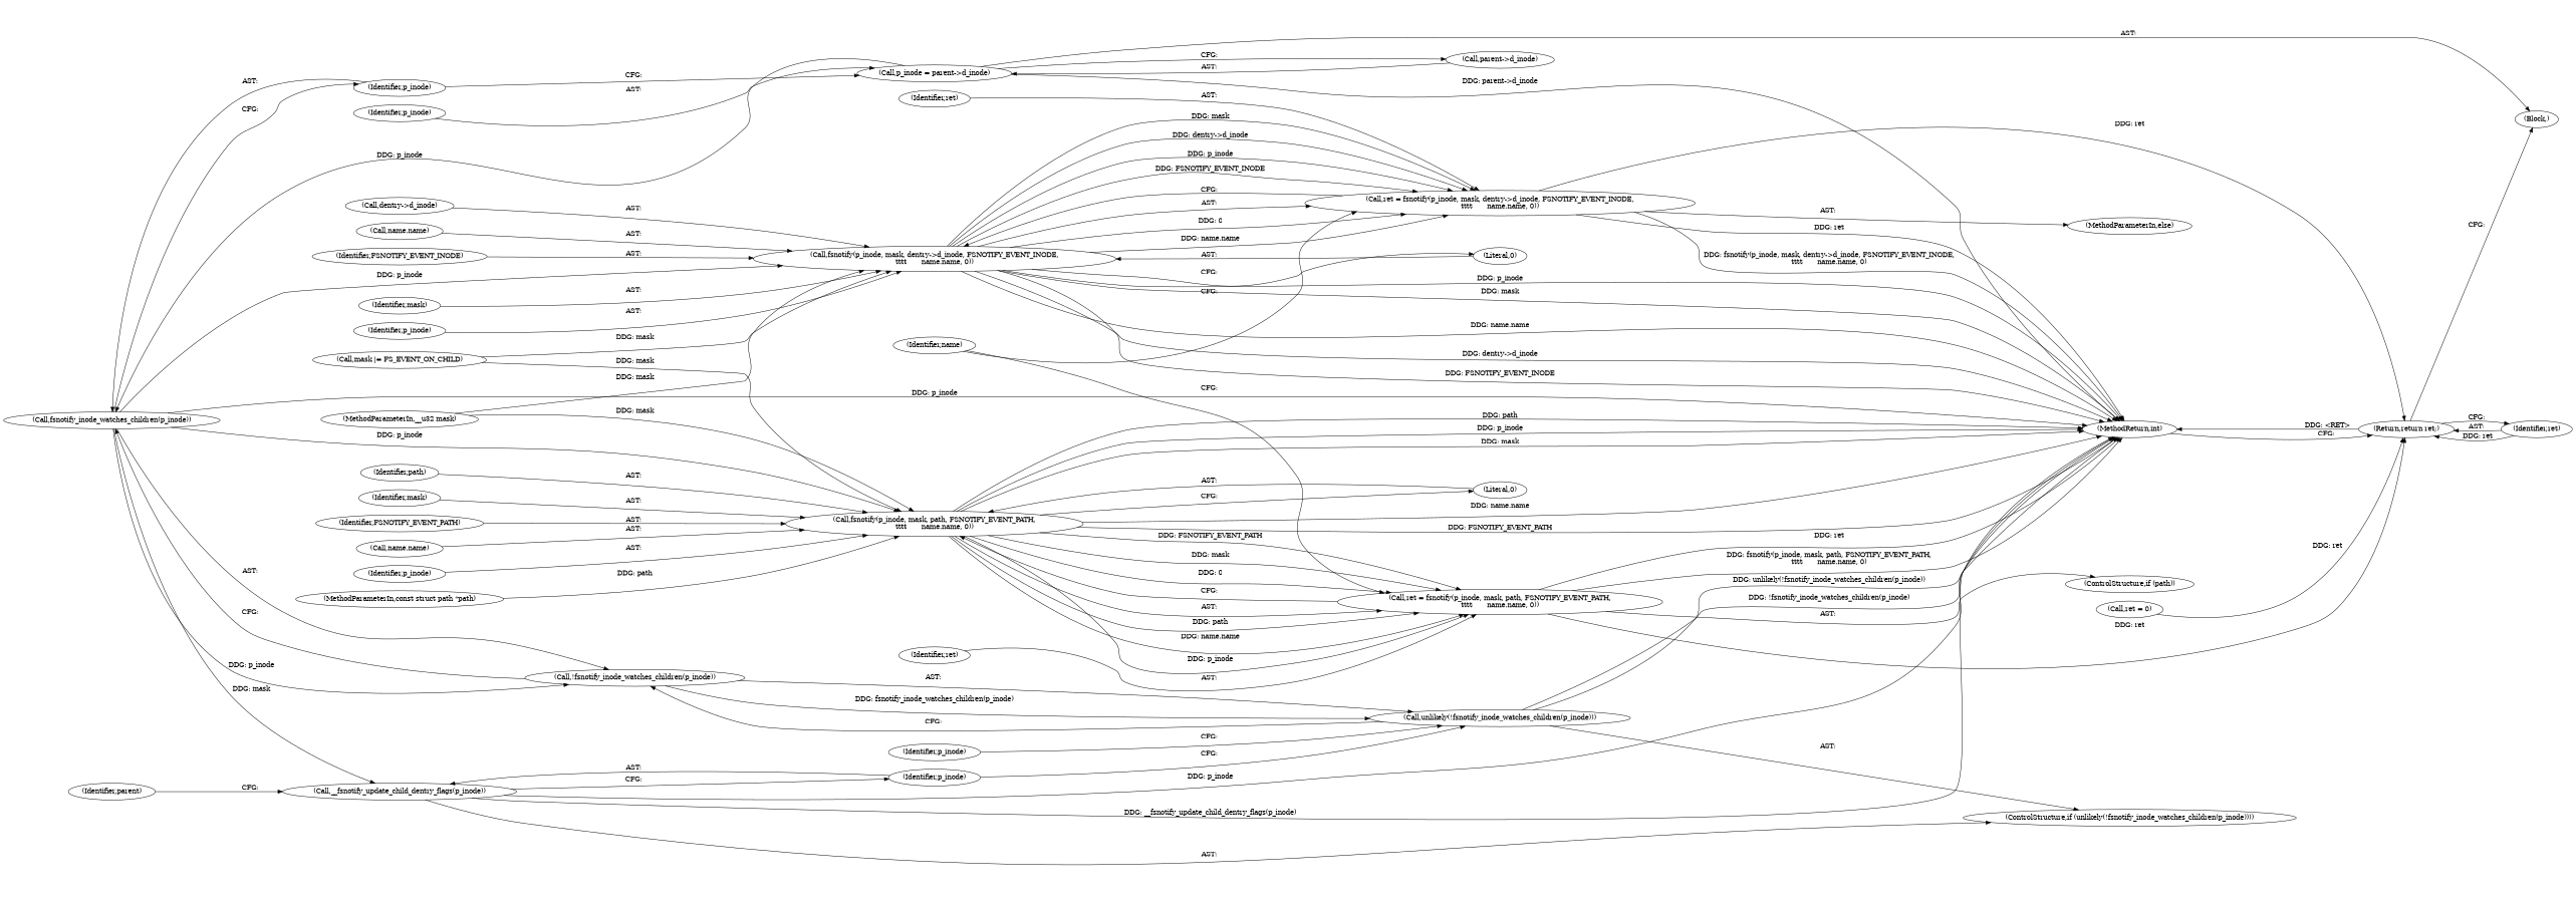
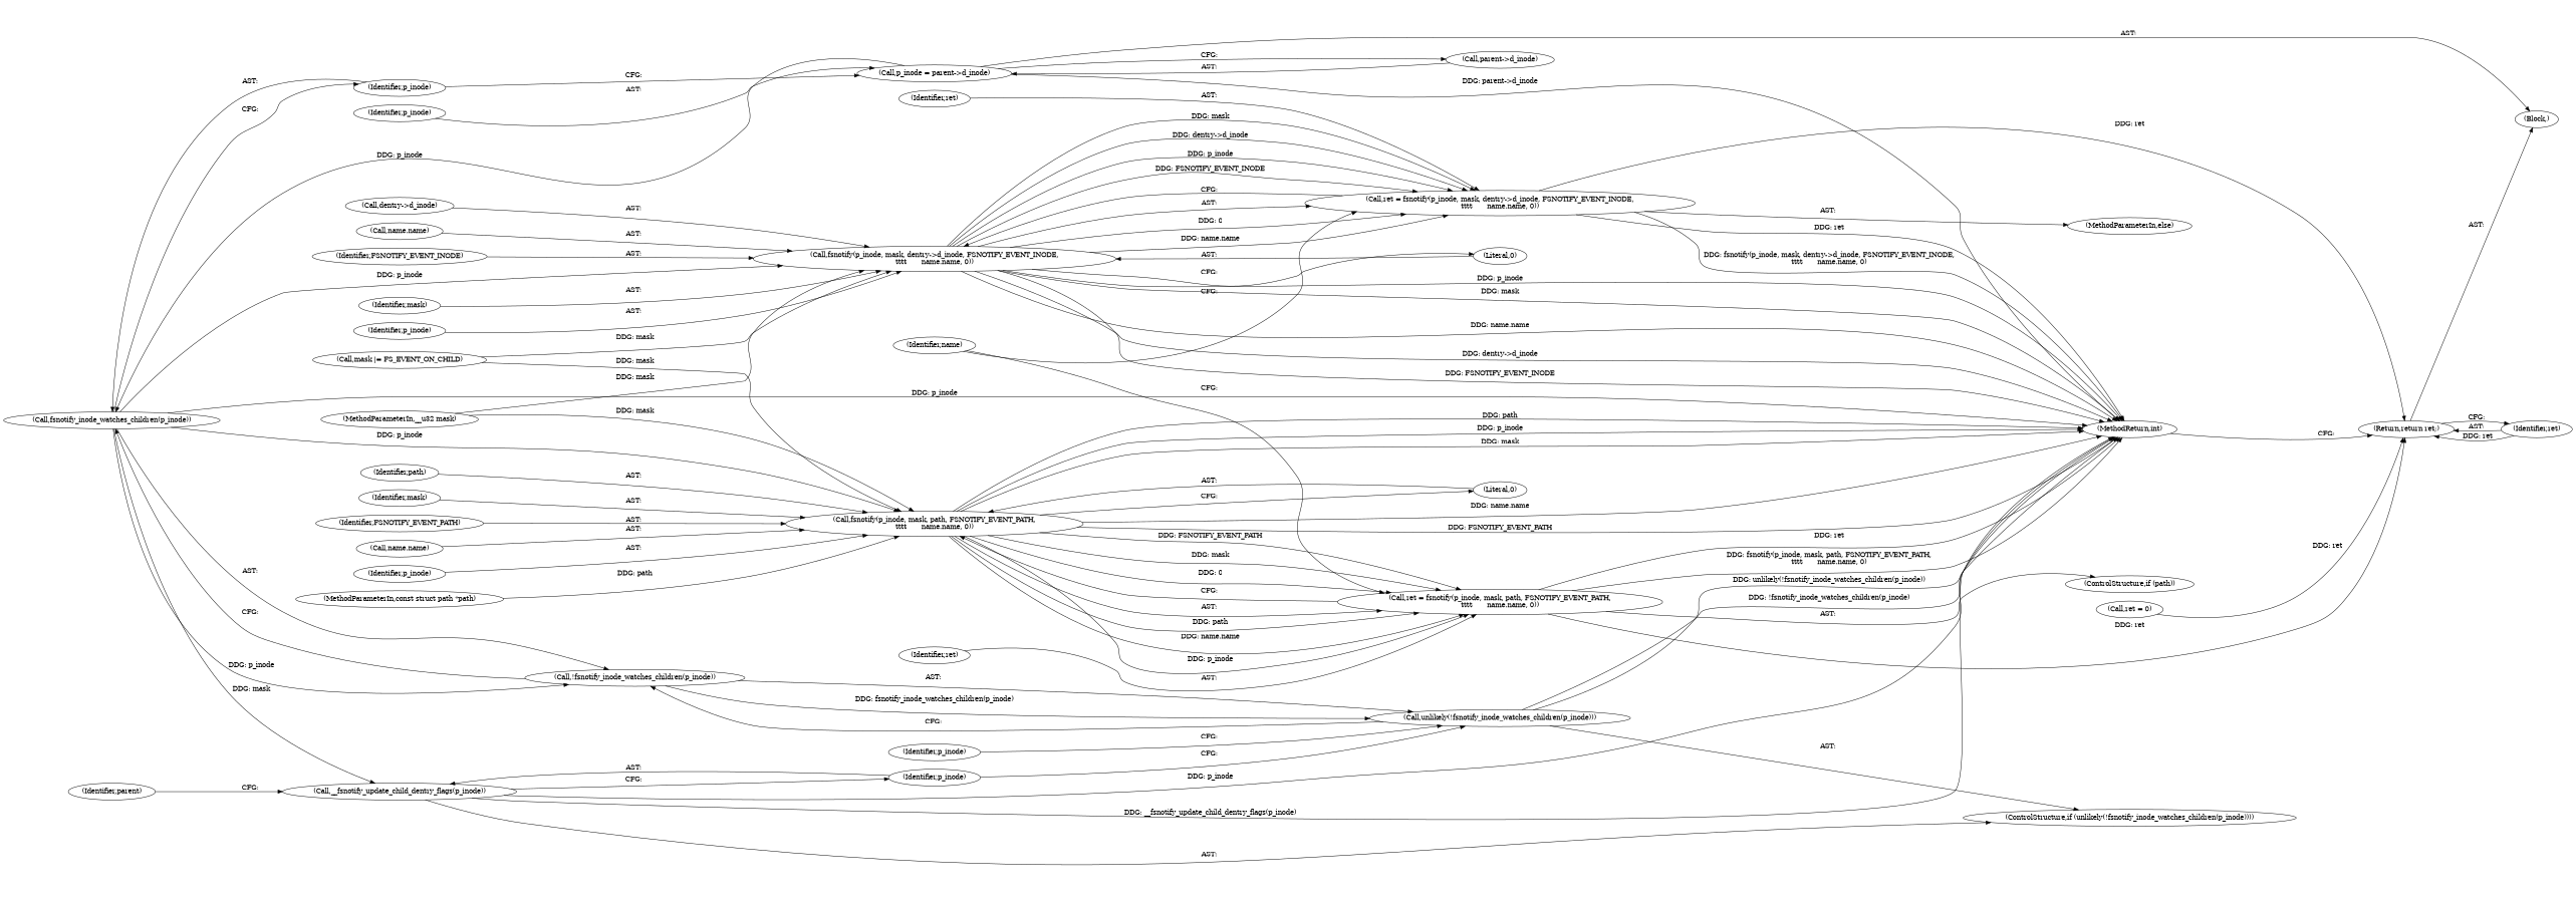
  digraph {
    rankdir=LR
    n1 [label="(Call,fsnotify_inode_watches_children(p_inode))"]
    n2 [label="(Call,!fsnotify_inode_watches_children(p_inode))"]
    n3 [label="(Call,__fsnotify_update_child_dentry_flags(p_inode))"]
    n4 [label="(Call,fsnotify(p_inode, mask, path, FSNOTIFY_EVENT_PATH,\n\t\t\t\t       name.name, 0))"]
    n5 [label="(Call,fsnotify(p_inode, mask, dentry->d_inode, FSNOTIFY_EVENT_INODE,\n\t\t\t\t       name.name, 0))"]
    n6 [label="(Identifier,p_inode)"]
    n7 [label="(MethodReturn,int)"]
    n8 [label="(Call,unlikely(!fsnotify_inode_watches_children(p_inode)))"]
    n9 [label="(ControlStructure,if (unlikely(!fsnotify_inode_watches_children(p_inode))))"]
    n10 [label="(Identifier,p_inode)"]
    n11 [label="(Call,ret = fsnotify(p_inode, mask, path, FSNOTIFY_EVENT_PATH,\n\t\t\t\t       name.name, 0))"]
    n12 [label="(Literal,0)"]
    n13 [label="(Call,ret = fsnotify(p_inode, mask, dentry->d_inode, FSNOTIFY_EVENT_INODE,\n\t\t\t\t       name.name, 0))"]
    n14 [label="(Literal,0)"]
    n15 [label="(Call,p_inode = parent->d_inode)"]
    n16 [label="(Return,return ret;)"]
    n17 [label="(Call,parent->d_inode)"]
    n18 [label="(Block,)"]
    n19 [label="(ControlStructure,if (path))"]
    n20 [label="(Identifier,ret)"]
    n21 [label="(MethodParameterIn,else)"]
    n22 [label="(Identifier,path)"]
    n23 [label="(Call,mask |= FS_EVENT_ON_CHILD)"]
    n24 [label="(Identifier,name)"]
    n25 [label="(Identifier,ret)"]
    n26 [label="(Identifier,p_inode)"]
    n27 [label="(Call,ret = 0)"]
    n28 [label="(Identifier,FSNOTIFY_EVENT_PATH)"]
    n29 [label="(Identifier,mask)"]
    n30 [label="(Call,name.name)"]
    n31 [label="(Identifier,p_inode)"]
    n32 [label="(Identifier,parent)"]
    n33 [label="(Identifier,p_inode)"]
    n34 [label="(Call,dentry->d_inode)"]
    n35 [label="(MethodParameterIn,__u32 mask)"]
    n36 [label="(Identifier,ret)"]
    n37 [label="(Call,name.name)"]
    n38 [label="(Identifier,mask)"]
    n39 [label="(Identifier,p_inode)"]
    n40 [label="(MethodParameterIn,const struct path *path)"]
    n41 [label="(Identifier,FSNOTIFY_EVENT_INODE)"]
    n1 -> n2 [label="AST: "]
    n1 -> n2 [label="DDG: p_inode"]
    n1 -> n3 [label="DDG: mask"]
    n1 -> n4 [label="DDG: p_inode"]
    n1 -> n5 [label="DDG: p_inode"]
    n1 -> n6 [label="CFG: "]
    n1 -> n7 [label="DDG: p_inode"]
    n2 -> n1 [label="CFG: "]
    n2 -> n8 [label="AST: "]
    n2 -> n8 [label="DDG: fsnotify_inode_watches_children(p_inode)"]
    n3 -> n7 [label="DDG: p_inode"]
    n3 -> n7 [label="DDG: __fsnotify_update_child_dentry_flags(p_inode)"]
    n3 -> n9 [label="AST: "]
    n3 -> n10 [label="CFG: "]
    n4 -> n7 [label="DDG: FSNOTIFY_EVENT_PATH"]
    n4 -> n7 [label="DDG: path"]
    n4 -> n7 [label="DDG: p_inode"]
    n4 -> n7 [label="DDG: mask"]
    n4 -> n7 [label="DDG: name.name"]
    n4 -> n11 [label="AST: "]
    n4 -> n11 [label="DDG: path"]
    n4 -> n11 [label="DDG: name.name"]
    n4 -> n11 [label="DDG: p_inode"]
    n4 -> n11 [label="DDG: FSNOTIFY_EVENT_PATH"]
    n4 -> n11 [label="DDG: mask"]
    n4 -> n11 [label="DDG: 0"]
    n4 -> n12 [label="CFG: "]
    n5 -> n7 [label="DDG: p_inode"]
    n5 -> n7 [label="DDG: mask"]
    n5 -> n7 [label="DDG: name.name"]
    n5 -> n7 [label="DDG: dentry->d_inode"]
    n5 -> n7 [label="DDG: FSNOTIFY_EVENT_INODE"]
    n5 -> n13 [label="AST: "]
    n5 -> n13 [label="DDG: 0"]
    n5 -> n13 [label="DDG: name.name"]
    n5 -> n13 [label="DDG: mask"]
    n5 -> n13 [label="DDG: dentry->d_inode"]
    n5 -> n13 [label="DDG: p_inode"]
    n5 -> n13 [label="DDG: FSNOTIFY_EVENT_INODE"]
    n5 -> n14 [label="CFG: "]
    n6 -> n1 [label="AST: "]
    n6 -> n15 [label="CFG: "]
    n7 -> n16 [label="CFG: "]
    n8 -> n2 [label="CFG: "]
    n8 -> n7 [label="DDG: unlikely(!fsnotify_inode_watches_children(p_inode))"]
    n8 -> n7 [label="DDG: !fsnotify_inode_watches_children(p_inode)"]
    n8 -> n9 [label="AST: "]
    n10 -> n3 [label="AST: "]
    n10 -> n8 [label="CFG: "]
    n11 -> n4 [label="CFG: "]
    n11 -> n7 [label="DDG: ret"]
    n11 -> n7 [label="DDG: fsnotify(p_inode, mask, path, FSNOTIFY_EVENT_PATH,\n\t\t\t\t       name.name, 0)"]
    n11 -> n16 [label="DDG: ret"]
    n11 -> n19 [label="AST: "]
    n12 -> n4 [label="AST: "]
    n13 -> n5 [label="CFG: "]
    n13 -> n7 [label="DDG: ret"]
    n13 -> n7 [label="DDG: fsnotify(p_inode, mask, dentry->d_inode, FSNOTIFY_EVENT_INODE,\n\t\t\t\t       name.name, 0)"]
    n13 -> n16 [label="DDG: ret"]
    n13 -> n21 [label="AST: "]
    n14 -> n5 [label="AST: "]
    n15 -> n1 [label="DDG: p_inode"]
    n15 -> n7 [label="DDG: parent->d_inode"]
    n15 -> n17 [label="CFG: "]
    n15 -> n18 [label="AST: "]
-   n16 -> n7 [label="DDG: <RET>"]
-   n16 -> n18 [label="CFG: "]
+   n16 -> n18 [label="AST: "]
    n16 -> n20 [label="CFG: "]
    n17 -> n15 [label="AST: "]
    n20 -> n16 [label="AST: "]
    n20 -> n16 [label="DDG: ret"]
    n22 -> n4 [label="AST: "]
    n23 -> n4 [label="DDG: mask"]
    n23 -> n5 [label="DDG: mask"]
    n24 -> n11 [label="CFG: "]
    n24 -> n13 [label="CFG: "]
    n25 -> n13 [label="AST: "]
    n26 -> n8 [label="CFG: "]
    n27 -> n16 [label="DDG: ret"]
    n28 -> n4 [label="AST: "]
    n29 -> n5 [label="AST: "]
    n30 -> n4 [label="AST: "]
    n31 -> n4 [label="AST: "]
    n32 -> n3 [label="CFG: "]
    n33 -> n5 [label="AST: "]
    n34 -> n5 [label="AST: "]
    n35 -> n4 [label="DDG: mask"]
    n35 -> n5 [label="DDG: mask"]
    n36 -> n11 [label="AST: "]
    n37 -> n5 [label="AST: "]
    n38 -> n4 [label="AST: "]
    n39 -> n15 [label="AST: "]
    n40 -> n4 [label="DDG: path"]
    n41 -> n5 [label="AST: "]
  }
